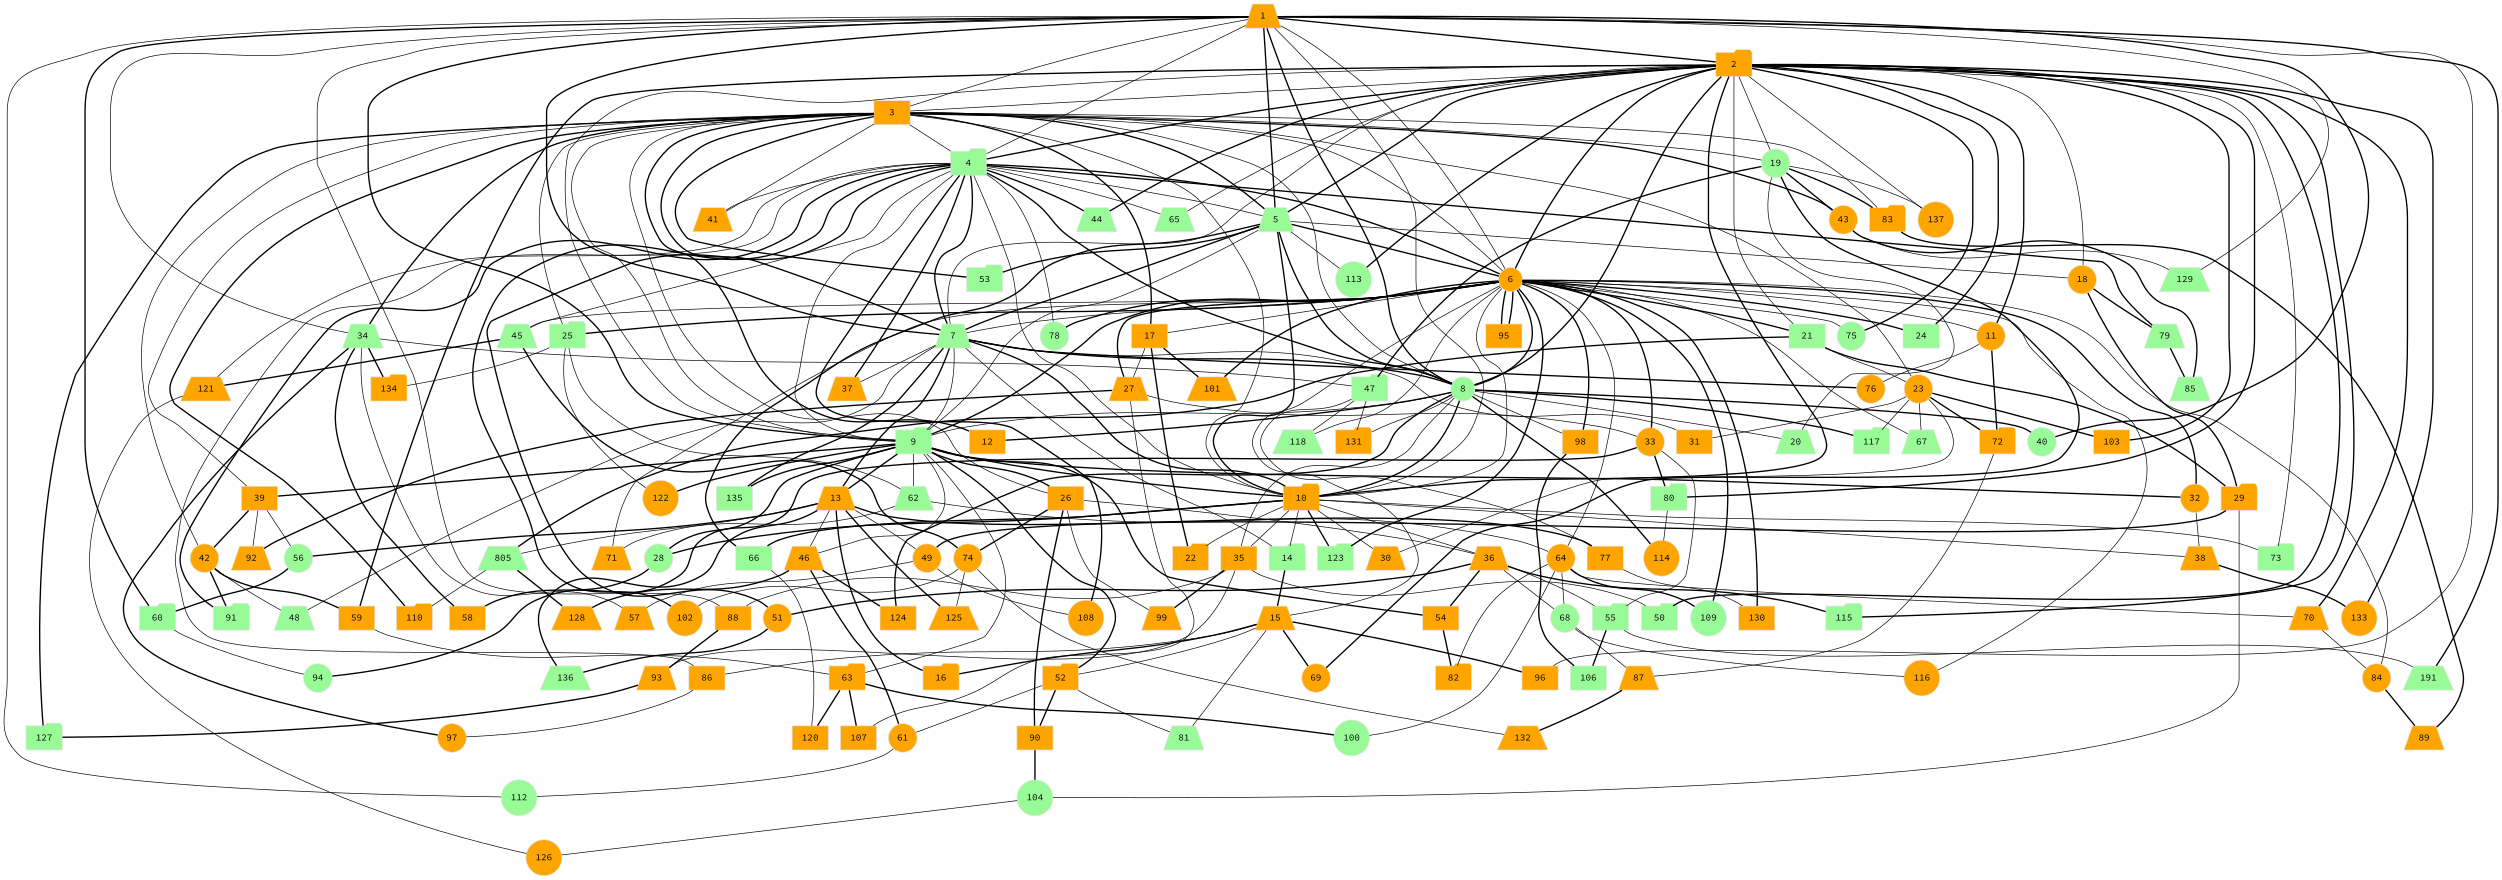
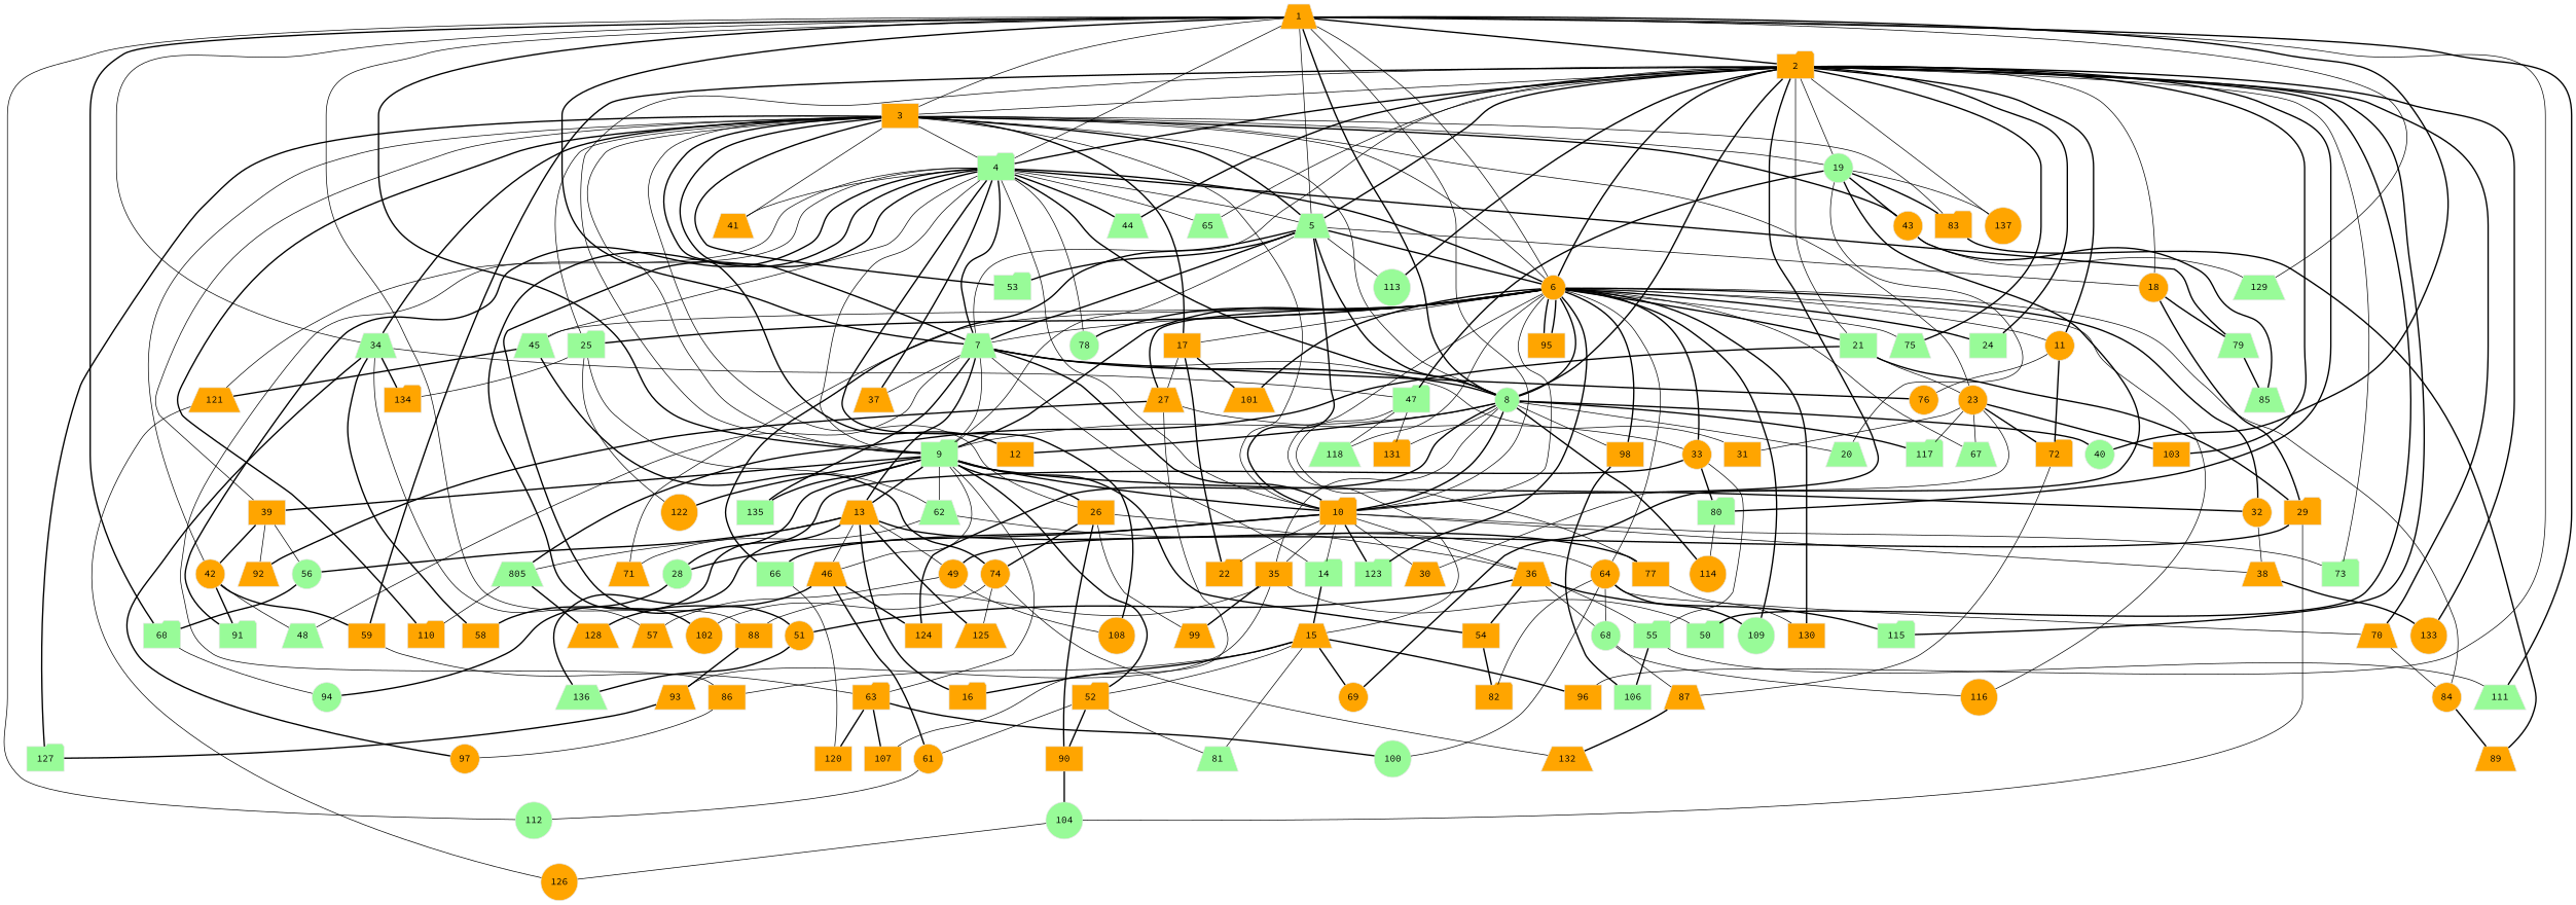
  graph {
    fontname="Source Code Pro"
    node [color=gray90 fillcolor=orange fontname="Source Code Pro" shape=trapezium style=filled]
    edge [fontname="Source Code Pro" style=bold]
    2 [shape=folder]
    1
    3 [shape=box]
    4 [fillcolor=palegreen shape=folder]
    5 [fillcolor=palegreen]
    6 [shape=circle]
    7 [fillcolor=palegreen]
    8 [fillcolor=palegreen shape=circle]
    9 [fillcolor=palegreen shape=folder]
    10 [shape=folder]
    34 [fillcolor=palegreen]
    40 [fillcolor=palegreen shape=circle]
    60 [fillcolor=palegreen shape=folder]
    88 [shape=box]
    96 [shape=box]
-   111 [fillcolor=palegreen label=191]
+   111 [fillcolor=palegreen]
    112 [fillcolor=palegreen shape=circle]
    129 [fillcolor=palegreen]
    11 [shape=circle]
    18 [shape=circle]
    19 [fillcolor=palegreen shape=circle]
    21 [fillcolor=palegreen shape=box]
    24 [fillcolor=palegreen shape=box]
    44 [fillcolor=palegreen]
    50 [fillcolor=palegreen shape=folder]
    59 [shape=box]
    65 [fillcolor=palegreen]
    70
    73 [fillcolor=palegreen shape=folder]
-   75 [fillcolor=palegreen shape=circle]
+   75 [fillcolor=palegreen]
    80 [fillcolor=palegreen shape=folder]
    103 [shape=box]
    113 [fillcolor=palegreen shape=circle]
    115 [fillcolor=palegreen shape=folder]
    133 [shape=circle]
    137 [shape=circle]
    12 [shape=box]
    17 [shape=box]
    23 [shape=circle]
    25 [fillcolor=palegreen shape=folder]
    26 [shape=box]
    39 [shape=box]
    41
    42 [shape=circle]
    43 [shape=circle]
    53 [fillcolor=palegreen shape=folder]
    83 [shape=folder]
    110 [shape=folder]
    127 [fillcolor=palegreen shape=folder]
    37
    45 [fillcolor=palegreen]
    51 [shape=circle]
    78 [fillcolor=palegreen shape=circle]
    79 [fillcolor=palegreen]
    86 [shape=box]
    91 [fillcolor=palegreen shape=folder]
    102 [shape=circle]
    108 [shape=circle]
    121
    66 [fillcolor=palegreen shape=box]
    15
    27
    32 [shape=circle]
    33 [shape=circle]
    64 [shape=circle]
    67 [fillcolor=palegreen]
    71
    84 [shape=circle]
    95 [shape=box]
    98 [shape=box]
    101
    109 [fillcolor=palegreen shape=circle]
    116 [shape=circle]
    118 [fillcolor=palegreen]
    123 [fillcolor=palegreen shape=folder]
    130 [shape=box]
    13
    14 [fillcolor=palegreen shape=folder]
    31 [shape=box]
    48 [fillcolor=palegreen]
    76 [shape=circle]
    135 [fillcolor=palegreen shape=box]
    20 [fillcolor=palegreen]
    35 [shape=box]
    114 [shape=circle]
    117 [fillcolor=palegreen shape=folder]
    124 [shape=box]
    131 [shape=folder]
    28 [fillcolor=palegreen shape=circle]
    46
    52 [shape=folder]
    54 [shape=box]
    62 [fillcolor=palegreen]
    63 [shape=folder]
    122 [shape=circle]
    22 [shape=folder]
    30
    36
    38
    47 [fillcolor=palegreen shape=folder]
    134 [shape=folder]
    58 [shape=box]
    57
    97 [shape=circle]
    94 [fillcolor=palegreen shape=circle]
    93
    72 [shape=folder]
    29 [shape=folder]
    69 [shape=circle]
    n110 [fillcolor=palegreen label=805]
    74 [shape=circle]
    90 [shape=box]
    99
    56 [fillcolor=palegreen shape=circle]
    92
    85 [fillcolor=palegreen]
    89
    136 [fillcolor=palegreen]
    126 [shape=circle]
    120 [shape=box]
    16 [shape=folder]
    81 [fillcolor=palegreen]
    107 [shape=box]
    55 [fillcolor=palegreen shape=folder]
    68 [fillcolor=palegreen shape=circle]
    82 [shape=folder]
    100 [fillcolor=palegreen shape=circle]
    106 [fillcolor=palegreen shape=box]
    49 [shape=circle]
    77 [shape=box]
    125
    61 [shape=circle]
    128
    87
    104 [fillcolor=palegreen shape=circle]
    132
    2 -- 3 [style=solid]
    2 -- 4
    2 -- 5
    2 -- 6
    2 -- 7 [style=solid]
    2 -- 8
    2 -- 9 [style=solid]
    2 -- 10
    2 -- 11
    2 -- 18 [style=solid]
    2 -- 19 [style=solid]
    2 -- 21 [style=solid]
    2 -- 24
    2 -- 44
    2 -- 50
    2 -- 59
    2 -- 65 [style=solid]
    2 -- 70
    2 -- 73 [style=solid]
    2 -- 75
    2 -- 80
    2 -- 103
    2 -- 113
    2 -- 115
    2 -- 133
    2 -- 137 [style=solid]
    1 -- 2
    1 -- 3 [style=solid]
    1 -- 4 [style=solid]
-   1 -- 5
+   1 -- 5 [style=solid]
    1 -- 6 [style=solid]
    1 -- 7
    1 -- 8
    1 -- 9
    1 -- 10 [style=solid]
    1 -- 34 [style=solid]
    1 -- 40
    1 -- 60
    1 -- 88 [style=solid]
    1 -- 96 [style=solid]
    1 -- 111
    1 -- 112 [style=solid]
    1 -- 129 [style=solid]
    3 -- 4 [style=solid]
    3 -- 5
    3 -- 6 [style=solid]
    3 -- 7
    3 -- 8 [style=solid]
    3 -- 9 [style=solid]
    3 -- 10 [style=solid]
    3 -- 34
    3 -- 19 [style=solid]
    3 -- 12
    3 -- 17
    3 -- 23 [style=solid]
    3 -- 25 [style=solid]
    3 -- 26 [style=solid]
    3 -- 39 [style=solid]
    3 -- 41 [style=solid]
    3 -- 42 [style=solid]
    3 -- 43
    3 -- 53
    3 -- 83 [style=solid]
    3 -- 110
    3 -- 127
    4 -- 5 [style=solid]
    4 -- 6
    4 -- 7
    4 -- 8
    4 -- 9 [style=solid]
    4 -- 10 [style=solid]
    4 -- 44
    4 -- 65 [style=solid]
    4 -- 41 [style=solid]
    4 -- 37
    4 -- 45 [style=solid]
    4 -- 51
    4 -- 78 [style=solid]
    4 -- 79
    4 -- 86 [style=solid]
    4 -- 91
    4 -- 102
    4 -- 108
    4 -- 121 [style=solid]
    5 -- 6
    5 -- 7
    5 -- 8
    5 -- 9 [style=solid]
    5 -- 10
    5 -- 18 [style=solid]
    5 -- 113 [style=solid]
    5 -- 53
    5 -- 66
    6 -- 7 [style=solid]
    6 -- 8
    6 -- 9
    6 -- 10 [style=solid]
    6 -- 11 [style=solid]
    6 -- 21
    6 -- 24
    6 -- 75 [style=solid]
    6 -- 17 [style=solid]
    6 -- 25
    6 -- 45 [style=solid]
    6 -- 78
    6 -- 15 [style=solid]
    6 -- 27
    6 -- 32
    6 -- 33
    6 -- 64 [style=solid]
    6 -- 67 [style=solid]
    6 -- 71 [style=solid]
    6 -- 84 [style=solid]
    6 -- 95
    6 -- 95
    6 -- 98
    6 -- 101
    6 -- 109
    6 -- 116 [style=solid]
    6 -- 118 [style=solid]
    6 -- 123
    6 -- 130
    7 -- 8
    7 -- 9 [style=solid]
    7 -- 10
    7 -- 37 [style=solid]
    7 -- 13
    7 -- 14 [style=solid]
    7 -- 31 [style=solid]
    7 -- 48 [style=solid]
    7 -- 76
    7 -- 135
    8 -- 9 [style=solid]
    8 -- 10
    8 -- 40
    8 -- 12
    8 -- 98 [style=solid]
    8 -- 20 [style=solid]
    8 -- 35 [style=solid]
    8 -- 114
    8 -- 117
    8 -- 124
    8 -- 131 [style=solid]
    9 -- 10
    9 -- 26
    9 -- 39
    9 -- 32
    9 -- 13
    9 -- 135
    9 -- 28
    9 -- 46 [style=solid]
    9 -- 52
    9 -- 54
    9 -- 62 [style=solid]
    9 -- 63 [style=solid]
    9 -- 122
    10 -- 73 [style=solid]
    10 -- 66
    10 -- 123
    10 -- 14 [style=solid]
    10 -- 35 [style=solid]
    10 -- 28
    10 -- 22 [style=solid]
    10 -- 30 [style=solid]
    10 -- 36 [style=solid]
    10 -- 38 [style=solid]
    34 -- 47 [style=solid]
    34 -- 134
    34 -- 58
    34 -- 57 [style=solid]
    34 -- 97
    60 -- 94 [style=solid]
    88 -- 93
    11 -- 76 [style=solid]
    11 -- 72
    18 -- 79
    18 -- 29
    19 -- 137 [style=solid]
    19 -- 43
    19 -- 83
    19 -- 20 [style=solid]
    19 -- 47
    19 -- 69
    21 -- 23 [style=solid]
    21 -- 29
    21 -- n110
    59 -- 63 [style=solid]
    70 -- 84 [style=solid]
    80 -- 114 [style=solid]
    17 -- 27 [style=solid]
    17 -- 101
    17 -- 22
    23 -- 103
    23 -- 67 [style=solid]
    23 -- 31 [style=solid]
    23 -- 117 [style=solid]
    23 -- 30 [style=solid]
    23 -- 72
    25 -- 62 [style=solid]
    25 -- 122 [style=solid]
    25 -- 134 [style=solid]
    26 -- 36 [style=solid]
    26 -- 74
    26 -- 90
    26 -- 99 [style=solid]
    39 -- 42
    39 -- 56 [style=solid]
    39 -- 92 [style=solid]
    42 -- 59
    42 -- 91
    42 -- 48 [style=solid]
    43 -- 129 [style=solid]
    43 -- 85
    83 -- 89
    45 -- 121
    45 -- 74
    51 -- 136
    79 -- 85
    86 -- 97 [style=solid]
    121 -- 126 [style=solid]
    66 -- 120 [style=solid]
    15 -- 96
    15 -- 86 [style=solid]
    15 -- 52 [style=solid]
    15 -- 69
    15 -- 16
    15 -- 81 [style=solid]
    27 -- 33 [style=solid]
    27 -- 92
    27 -- 107 [style=solid]
    32 -- 38 [style=solid]
    33 -- 80
    33 -- 94
    33 -- 55 [style=solid]
    64 -- 70 [style=solid]
    64 -- 109
    64 -- 68 [style=solid]
    64 -- 82 [style=solid]
    64 -- 100 [style=solid]
    84 -- 89
    98 -- 106
    13 -- 46 [style=solid]
    13 -- n110 [style=solid]
    13 -- 56
    13 -- 136
    13 -- 16
    13 -- 49 [style=solid]
    13 -- 77
    13 -- 125
    14 -- 15
    35 -- 88 [style=solid]
    35 -- 50 [style=solid]
    35 -- 93 [style=solid]
    35 -- 99
    28 -- 58
    46 -- 124
    46 -- 61
    46 -- 128
    52 -- 90
    52 -- 81 [style=solid]
    52 -- 61 [style=solid]
    54 -- 82
    62 -- 64 [style=solid]
    62 -- 71 [style=solid]
    63 -- 120
    63 -- 107
    63 -- 100
    36 -- 115
    36 -- 51
    36 -- 54
    36 -- 55 [style=solid]
    36 -- 68 [style=solid]
    38 -- 133
    47 -- 118 [style=solid]
    47 -- 131 [style=solid]
    47 -- 77 [style=solid]
    93 -- 127
    72 -- 87 [style=solid]
    29 -- 49
    29 -- 104 [style=solid]
    n110 -- 110 [style=solid]
    n110 -- 128
    74 -- 102 [style=solid]
    74 -- 125 [style=solid]
    74 -- 132 [style=solid]
    90 -- 104
    56 -- 60
    55 -- 111 [style=solid]
    55 -- 106
    68 -- 116 [style=solid]
    68 -- 87 [style=solid]
    49 -- 108 [style=solid]
    49 -- 57 [style=solid]
    77 -- 130 [style=solid]
    61 -- 112 [style=solid]
    87 -- 132
    104 -- 126 [style=solid]
  }
